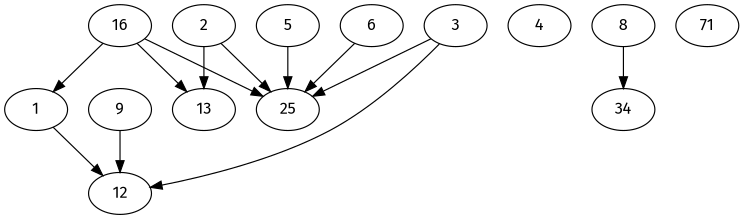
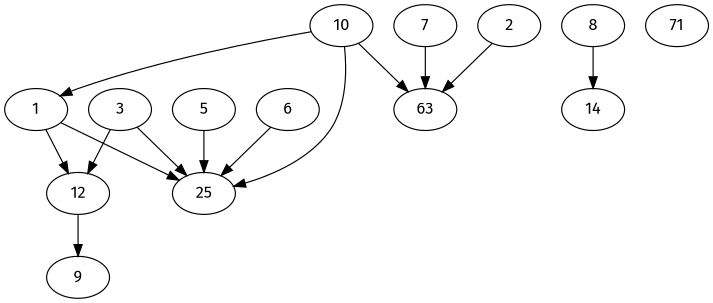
  digraph {
    fontname="Fira Sans"
    node [alpha=0.01 fontname="Fira Sans"]
    edge [fontname="Fira Sans"]
    1 [alpha=0.02 expect_size=18453504]
    12 [alpha=0.15 expect_size=36332544]
    2 [alpha=0.03 expect_size=50483200]
-   13 [expect_size=43828224]
+   13 [expect_size=43828224 label=63]
    n5 [alpha=0.05 expect_size=49694720 label=25]
    3 [alpha=0.09 expect_size=42127360]
-   4 [alpha=0.13 expect_size=16783360]
    5 [alpha=0.16 expect_size=40623104]
    6 [expect_size=21860352]
+   7 [expect_size=14483456]
    8 [alpha=0.05 expect_size=28333056]
-   14 [alpha=0.07 expect_size=18871296 label=34]
+   14 [alpha=0.07 expect_size=18871296]
    9 [alpha=0.10 expect_size=14831616]
-   10 [alpha=0.20 expect_size=23010304 label=16]
+   10 [alpha=0.20 expect_size=23010304]
    n15 [alpha=0.08 expect_size=32711680 label=71]
    1 -> 12
    2 -> 13
-   2 -> n5
+   1 -> n5
    3 -> 12
    3 -> n5
    5 -> n5
    6 -> n5
+   7 -> 13
    8 -> 14
-   9 -> 12
+   12 -> 9
    10 -> 1
    10 -> 13
    10 -> n5
  }
